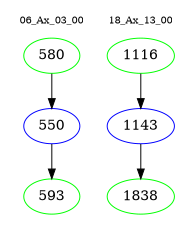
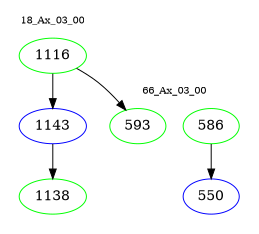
  digraph {
    node [color=green]
    edge [color=black]
-   n1 [label=580]
+   n1 [label=586]
    n2 [color=blue label=550]
    n3 [label=593]
    n4 [label=1116]
    n5 [color=blue label=1143]
-   n6 [label=1838]
+   n6 [label=1138]
    subgraph cluster_1 {
      color=white
      fontsize=10
-     label="06_Ax_03_00"
+     label="66_Ax_03_00"
      n1
      n2
      n3
    }
    subgraph cluster_2 {
      color=white
      fontsize=10
-     label="18_Ax_13_00"
+     label="18_Ax_03_00"
      n4
      n5
      n6
    }
    n1 -> n2
-   n2 -> n3
+   n4 -> n3
    n4 -> n5
    n5 -> n6
  }
